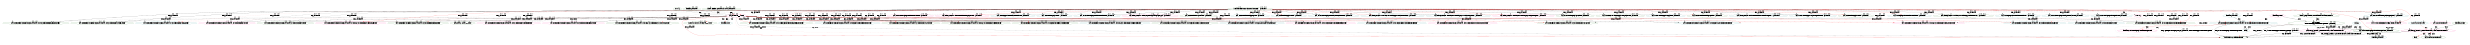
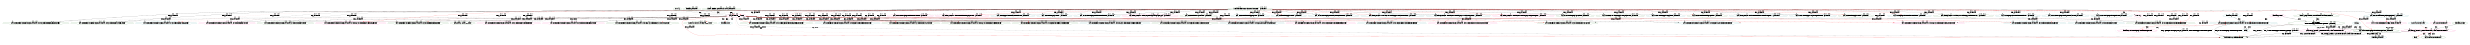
  digraph {
    node [color=darkgreen]
    edge [color=black style=solid]
    n1 [color=deeppink label="(Call,memcpy(portFmt, &m_sOutPortFormat, sizeof(m_sOutPortFormat)))"]
    n2 [label="(MethodReturn,OMX_ERRORTYPE)"]
    n3 [label="(Call,sizeof(m_sOutPortFormat))"]
    n4 [label="(Block,)"]
    n5 [label="(Call,*portFmt =\n                     (OMX_VIDEO_PARAM_PORTFORMATTYPE *)paramData)"]
    n6 [label="(Call,(OMX_VIDEO_PARAM_PORTFORMATTYPE *)paramData)"]
    n7 [color=teal label="(Block,)"]
    n8 [color=deeppink label="(Call,memcpy(portFmt, &m_sInPortFormat, sizeof(m_sInPortFormat)))"]
    n9 [color=teal label="(Identifier,paramData)"]
    n10 [color=teal label="(Call,VALIDATE_OMX_PARAM_DATA(paramData, OMX_VIDEO_PARAM_PORTFORMATTYPE))"]
    n11 [color=deeppink label="(Identifier,OMX_VIDEO_PARAM_PORTFORMATTYPE)"]
    n12 [color=deeppink label="(Call,paramData == NULL)"]
    n13 [color=teal label="(Call,VALIDATE_OMX_PARAM_DATA(paramData, OMX_PARAM_COMPONENTROLETYPE))"]
    n14 [color=deeppink label="(Call,VALIDATE_OMX_PARAM_DATA(paramData, OMX_QCOM_VIDEO_PARAM_LTRCOUNT_TYPE))"]
    n15 [label="(Call,pParam->pData == NULL)"]
    n16 [color=teal label="(Call,VALIDATE_OMX_PARAM_DATA(paramData, OMX_PORT_PARAM_TYPE))"]
    n17 [label="(Call,VALIDATE_OMX_PARAM_DATA(paramData, QOMX_VIDEO_HIERARCHICALLAYERS))"]
    n18 [color=teal label="(Call,VALIDATE_OMX_PARAM_DATA(paramData, OMX_VIDEO_PARAM_PROFILELEVELTYPE))"]
    n19 [label="(Call,VALIDATE_OMX_PARAM_DATA(paramData, QOMX_INDEXEXTRADATATYPE))"]
    n20 [label="(Call,VALIDATE_OMX_PARAM_DATA(paramData, OMX_PARAM_BUFFERSUPPLIERTYPE))"]
    n21 [label="(ControlStructure,if (paramData == NULL))"]
    n22 [label="(Call,VALIDATE_OMX_PARAM_DATA(paramData, OMX_VIDEO_PARAM_PROFILELEVELTYPE))"]
    n23 [color=deeppink label="(Call,VALIDATE_OMX_PARAM_DATA(paramData, QOMX_EXTNINDEX_PARAMTYPE))"]
    n24 [color=teal label="(Call,VALIDATE_OMX_PARAM_DATA(paramData, OMX_QCOM_VIDEO_PARAM_PEAK_BITRATE))"]
    n25 [label="(Call,VALIDATE_OMX_PARAM_DATA(paramData, OMX_VIDEO_PARAM_AVCTYPE))"]
    n26 [color=deeppink label="(Call,VALIDATE_OMX_PARAM_DATA(paramData, OMX_QCOM_VIDEO_PARAM_QPRANGETYPE))"]
    n27 [label="(Call,VALIDATE_OMX_PARAM_DATA(paramData, OMX_QCOM_VIDEO_PARAM_VUI_TIMING_INFO))"]
    n28 [color=teal label="(Call,VALIDATE_OMX_PARAM_DATA(paramData, OMX_PARAM_PORTDEFINITIONTYPE))"]
    n29 [label="(Call,VALIDATE_OMX_PARAM_DATA(paramData, OMX_QCOM_VIDEO_PARAM_PERF_LEVEL))"]
    n30 [label="(Call,VALIDATE_OMX_PARAM_DATA(paramData, OMX_PRIORITYMGMTTYPE))"]
    n31 [label="(Call,VALIDATE_OMX_PARAM_DATA(paramData, OMX_VIDEO_PARAM_MPEG4TYPE))"]
    n32 [color=teal label="(Call,VALIDATE_OMX_PARAM_DATA(paramData, OMX_VIDEO_PARAM_H263TYPE))"]
    n33 [color=deeppink label="(Call,VALIDATE_OMX_PARAM_DATA(paramData, OMX_PORT_PARAM_TYPE))"]
    n34 [label="(Call,VALIDATE_OMX_PARAM_DATA(paramData, OMX_PORT_PARAM_TYPE))"]
    n35 [color=teal label="(Call,VALIDATE_OMX_PARAM_DATA(paramData, OMXComponentCapabilityFlagsType))"]
    n36 [color=teal label="(Call,VALIDATE_OMX_PARAM_DATA(paramData, QOMX_EXTNINDEX_RANGETYPE))"]
    n37 [color=deeppink label="(Call,VALIDATE_OMX_PARAM_DATA(paramData, OMX_VIDEO_PARAM_BITRATETYPE))"]
    n38 [label="(Call,VALIDATE_OMX_PARAM_DATA(paramData, OMX_VIDEO_PARAM_ERRORCORRECTIONTYPE))"]
    n39 [color=teal label="(Identifier,NULL)"]
    n40 [label="(Call,VALIDATE_OMX_PARAM_DATA(paramData, QOMX_EXTNINDEX_VIDEO_INITIALQP))"]
    n41 [color=deeppink label="(Call,VALIDATE_OMX_PARAM_DATA(paramData, OMX_VIDEO_PARAM_INTRAREFRESHTYPE))"]
    n42 [color=deeppink label="(Call,VALIDATE_OMX_PARAM_DATA(paramData, OMX_VIDEO_PARAM_QUANTIZATIONTYPE))"]
    n43 [label="(MethodParameterIn,OMX_INOUT OMX_PTR     paramData)"]
    n44 [color=deeppink label="(Call,(OMX_VIDEO_PARAM_PROFILELEVELTYPE*)paramData)"]
    n45 [color=deeppink label="(Call,reinterpret_cast<QOMX_EXTNINDEX_PARAMTYPE*>(paramData))"]
    n46 [color=teal label="(Call,(OMX_PARAM_BUFFERSUPPLIERTYPE*) paramData)"]
    n47 [color=teal label="(Call,(OMX_PORT_PARAM_TYPE *) paramData)"]
    n48 [color=teal label="(Call,(OMX_VIDEO_PARAM_PROFILELEVELTYPE*)paramData)"]
    n49 [color=deeppink label="(Call,reinterpret_cast<OMXComponentCapabilityFlagsType*>(paramData))"]
    n50 [label="(Call,(OMX_PRIORITYMGMTTYPE *) paramData)"]
    n51 [color=teal label="(Call,(QOMX_VIDEO_HIERARCHICALLAYERS*) paramData)"]
    n52 [color=teal label="(Call,(QOMX_INDEXEXTRADATATYPE *)paramData)"]
    n53 [color=teal label="(Call,(OMX_PORT_PARAM_TYPE *) paramData)"]
    n54 [color=teal label="(Call,(OMX_VIDEO_PARAM_ERRORCORRECTIONTYPE*)paramData)"]
    n55 [color=teal label="(Call,reinterpret_cast<OMX_QCOM_VIDEO_PARAM_LTRCOUNT_TYPE*>(paramData))"]
    n56 [color=teal label="(Call,reinterpret_cast<OMX_QCOM_VIDEO_PARAM_VUI_TIMING_INFO*>(paramData))"]
    n57 [color=deeppink label="(Call,reinterpret_cast<OMX_QCOM_VIDEO_PARAM_PEAK_BITRATE*>(paramData))"]
    n58 [label="(Call,(OMX_VIDEO_PARAM_AVCTYPE*)paramData)"]
    n59 [label="(Call,(OMX_QCOM_VIDEO_PARAM_QPRANGETYPE*) paramData)"]
    n60 [color=teal label="(Call,(OMX_VIDEO_PARAM_H263TYPE*)paramData)"]
    n61 [label="(Call,(QOMX_EXTNINDEX_RANGETYPE *)paramData)"]
    n62 [color=teal label="(Call,reinterpret_cast<QOMX_EXTNINDEX_VIDEO_INITIALQP *>(paramData))"]
    n63 [color=teal label="(Call,(OMX_VIDEO_PARAM_QUANTIZATIONTYPE*) paramData)"]
    n64 [label="(Call,(OMX_PORT_PARAM_TYPE *) paramData)"]
    n65 [color=deeppink label="(Call,(OMX_VIDEO_PARAM_MPEG4TYPE*)paramData)"]
    n66 [color=teal label="(Call,(OMX_PARAM_PORTDEFINITIONTYPE *) paramData)"]
    n67 [label="(Call,reinterpret_cast<OMX_QCOM_VIDEO_PARAM_PERF_LEVEL*>(paramData))"]
    n68 [color=teal label="(Call,(OMX_PARAM_COMPONENTROLETYPE *) paramData)"]
    n69 [color=teal label="(Call,(OMX_VIDEO_PARAM_INTRAREFRESHTYPE*)paramData)"]
    n70 [color=teal label="(Call,(OMX_VIDEO_PARAM_BITRATETYPE*)paramData)"]
    1000106 [color=deeppink]
    n72 [label="(Identifier,paramData)"]
    n73 [label="(Literal,\"get_parameter: OMX_IndexParamVideoPortFormat\")"]
    n74 [color=deeppink label="(Identifier,portFmt)"]
    n75 [color=teal label="(ControlStructure,break;)"]
    n76 [color=deeppink label="(Call,&m_sOutPortFormat)"]
    n77 [label="(Identifier,portFmt)"]
    n78 [label="(Literal,\"ERROR: Get Param in Invalid paramData\")"]
    n79 [color=teal label="(Identifier,paramData)"]
    1000326 [color=teal]
    1000148
    n1 -> n2 [color=gray40 label="DDG: &m_sOutPortFormat" style=dotted]
    n1 -> n2 [label="DDG: memcpy(portFmt, &m_sOutPortFormat, sizeof(m_sOutPortFormat))" style=dotted]
    n1 -> n2 [label="DDG: portFmt"]
    n1 -> n3 [label="CFG: " style=dotted]
    n1 -> n4 [color=red label="AST: "]
    n3 -> n1 [color=red label="AST: " style=dotted]
    n5 -> n1 [color=gray40 label="DDG: portFmt" style=dotted]
    n5 -> n2 [color=red label="DDG: portFmt" style=dotted]
    n5 -> n2 [label="DDG: (OMX_VIDEO_PARAM_PORTFORMATTYPE *)paramData"]
    n5 -> n6 [color=gray40 label="CFG: " style=dotted]
    n5 -> n7 [color=gray40 label="AST: "]
    n5 -> n8 [color=gray40 label="DDG: portFmt"]
    n6 -> n2 [label="DDG: paramData"]
    n6 -> n5 [label="AST: "]
    n6 -> n5 [label="DDG: paramData" style=dotted]
    n6 -> n9 [label="CFG: " style=dotted]
    n9 -> n6 [label="AST: "]
    n10 -> n2 [label="DDG: VALIDATE_OMX_PARAM_DATA(paramData, OMX_VIDEO_PARAM_PORTFORMATTYPE)" style=dotted]
    n10 -> n2 [label="DDG: OMX_VIDEO_PARAM_PORTFORMATTYPE"]
    n10 -> n6 [label="DDG: paramData" style=dotted]
    n10 -> n7 [color=gray40 label="AST: " style=dotted]
    n10 -> n11 [color=red label="CFG: " style=dotted]
    n11 -> n10 [color=red label="AST: "]
    n12 -> n2 [color=red label="DDG: paramData"]
    n12 -> n2 [color=gray40 label="DDG: NULL"]
    n12 -> n2 [color=red label="DDG: paramData == NULL" style=dotted]
    n12 -> n10 [color=red label="DDG: paramData" style=dotted]
    n12 -> n13 [label="DDG: paramData"]
    n12 -> n14 [color=red label="DDG: paramData"]
    n12 -> n15 [label="DDG: NULL" style=dotted]
    n12 -> n16 [color=gray40 label="DDG: paramData" style=dotted]
    n12 -> n17 [label="DDG: paramData" style=dotted]
    n12 -> n18 [color=red label="DDG: paramData" style=dotted]
    n12 -> n19 [color=gray40 label="DDG: paramData"]
    n12 -> n20 [color=red label="DDG: paramData" style=dotted]
    n12 -> n21 [color=red label="AST: " style=dotted]
    n12 -> n22 [label="DDG: paramData"]
    n12 -> n23 [label="DDG: paramData"]
    n12 -> n24 [label="DDG: paramData"]
    n12 -> n25 [color=red label="DDG: paramData"]
    n12 -> n26 [color=red label="DDG: paramData" style=dotted]
    n12 -> n27 [color=red label="DDG: paramData" style=dotted]
    n12 -> n28 [color=gray40 label="DDG: paramData"]
    n12 -> n29 [color=red label="DDG: paramData"]
    n12 -> n30 [color=red label="DDG: paramData" style=dotted]
    n12 -> n31 [color=gray40 label="DDG: paramData"]
    n12 -> n32 [color=red label="DDG: paramData" style=dotted]
    n12 -> n33 [label="DDG: paramData"]
    n12 -> n34 [label="DDG: paramData"]
    n12 -> n35 [color=gray40 label="DDG: paramData"]
    n12 -> n36 [color=red label="DDG: paramData"]
    n12 -> n37 [label="DDG: paramData" style=dotted]
    n12 -> n38 [color=red label="DDG: paramData"]
    n12 -> n39 [color=red label="CFG: " style=dotted]
    n12 -> n40 [color=gray40 label="DDG: paramData"]
    n12 -> n41 [label="DDG: paramData"]
    n12 -> n42 [color=red label="DDG: paramData" style=dotted]
    n39 -> n12 [color=gray40 label="AST: "]
-   n43 -> n2 [color=gray40 label="DDG: portFmt" style=dotted]
+   n43 -> n2 [color=gray40 label="DDG: paramData" style=dotted]
    n43 -> n6 [color=red label="DDG: paramData"]
    n43 -> n10 [color=gray40 label="DDG: paramData" style=dotted]
    n43 -> n12 [color=red label="DDG: paramData" style=dotted]
    n43 -> n13 [color=red label="DDG: paramData" style=dotted]
    n43 -> n14 [label="DDG: paramData" style=dotted]
    n43 -> n16 [color=gray40 label="DDG: paramData" style=dotted]
    n43 -> n17 [label="DDG: paramData"]
    n43 -> n18 [color=gray40 label="DDG: paramData" style=dotted]
    n43 -> n19 [color=red label="DDG: paramData" style=dotted]
    n43 -> n20 [color=red label="DDG: paramData" style=dotted]
    n43 -> n22 [color=red label="DDG: paramData"]
    n43 -> n23 [color=gray40 label="DDG: paramData" style=dotted]
    n43 -> n24 [color=gray40 label="DDG: paramData"]
    n43 -> n25 [label="DDG: paramData" style=dotted]
    n43 -> n26 [color=red label="DDG: paramData"]
    n43 -> n27 [label="DDG: paramData" style=dotted]
    n43 -> n28 [label="DDG: paramData" style=dotted]
    n43 -> n29 [label="DDG: paramData"]
    n43 -> n30 [color=red label="DDG: paramData"]
    n43 -> n31 [label="DDG: paramData"]
    n43 -> n32 [color=red label="DDG: paramData" style=dotted]
    n43 -> n33 [color=gray40 label="DDG: paramData"]
    n43 -> n34 [color=gray40 label="DDG: paramData"]
    n43 -> n35 [color=red label="DDG: paramData" style=dotted]
    n43 -> n36 [color=red label="DDG: paramData" style=dotted]
    n43 -> n37 [label="DDG: paramData" style=dotted]
    n43 -> n38 [label="DDG: paramData" style=dotted]
    n43 -> n40 [color=gray40 label="DDG: paramData"]
    n43 -> n41 [label="DDG: paramData" style=dotted]
    n43 -> n42 [label="DDG: paramData" style=dotted]
    n43 -> n44 [label="DDG: paramData" style=dotted]
    n43 -> n45 [color=red label="DDG: paramData"]
    n43 -> n46 [color=gray40 label="DDG: paramData"]
    n43 -> n47 [color=gray40 label="DDG: paramData" style=dotted]
    n43 -> n48 [label="DDG: paramData"]
    n43 -> n49 [color=gray40 label="DDG: paramData" style=dotted]
    n43 -> n50 [color=gray40 label="DDG: paramData"]
    n43 -> n51 [label="DDG: paramData"]
    n43 -> n52 [color=red label="DDG: paramData" style=dotted]
    n43 -> n53 [color=red label="DDG: paramData"]
    n43 -> n54 [label="DDG: paramData"]
    n43 -> n55 [color=red label="DDG: paramData"]
    n43 -> n56 [label="DDG: paramData"]
    n43 -> n57 [color=red label="DDG: paramData"]
    n43 -> n58 [label="DDG: paramData"]
    n43 -> n59 [color=gray40 label="DDG: paramData" style=dotted]
    n43 -> n60 [color=gray40 label="DDG: paramData"]
    n43 -> n61 [color=red label="DDG: paramData" style=dotted]
    n43 -> n62 [color=gray40 label="DDG: paramData" style=dotted]
    n43 -> n63 [label="DDG: paramData"]
    n43 -> n64 [color=red label="DDG: paramData"]
-   n43 -> n65 [color=red label="DDG: paramData"]
+   n51 -> n65 [color=red label="DDG: paramData"]
    n43 -> n66 [color=red label="DDG: paramData"]
    n43 -> n67 [color=gray40 label="DDG: paramData"]
    n43 -> n68 [color=gray40 label="DDG: paramData" style=dotted]
    n43 -> n69 [color=gray40 label="DDG: paramData" style=dotted]
    n43 -> n70 [color=gray40 label="DDG: paramData" style=dotted]
    n43 -> 1000106 [label="AST: " style=dotted]
    n72 -> n12 [color=gray40 label="AST: "]
    n73 -> n5 [label="CFG: "]
    n74 -> n5 [label="AST: "]
    n74 -> n10 [color=red label="CFG: " style=dotted]
    n75 -> n1 [color=red label="CFG: "]
    n76 -> n1 [color=gray40 label="AST: " style=dotted]
    n77 -> n1 [label="AST: "]
    n78 -> n12 [color=red label="CFG: " style=dotted]
    n79 -> n10 [label="AST: "]
    1000326 -> n6 [color=gray40 label="AST: "]
    1000148 -> n12 [color=gray40 label="CFG: "]
  }
